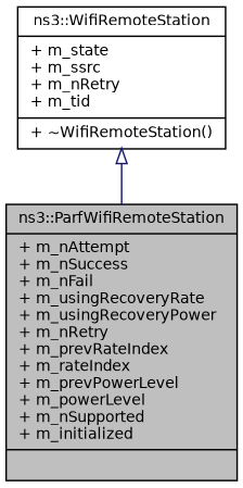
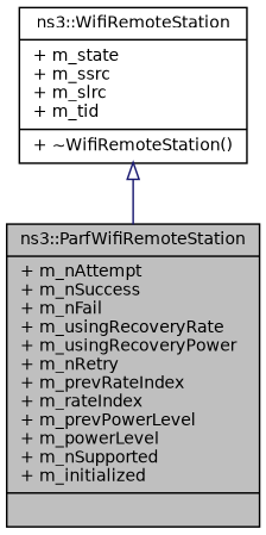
  digraph {
    node [color=black fontname=Helvetica fontsize=10 shape=record style=filled]
    n1 [fillcolor=grey75 fontcolor=black height=0.2 label="{ns3::ParfWifiRemoteStation\n|+ m_nAttempt\l+ m_nSuccess\l+ m_nFail\l+ m_usingRecoveryRate\l+ m_usingRecoveryPower\l+ m_nRetry\l+ m_prevRateIndex\l+ m_rateIndex\l+ m_prevPowerLevel\l+ m_powerLevel\l+ m_nSupported\l+ m_initialized\l|}" width=0.4]
-   n2 [fillcolor=white height=0.2 label="{ns3::WifiRemoteStation\n|+ m_state\l+ m_ssrc\l+ m_nRetry\l+ m_tid\l|+ ~WifiRemoteStation()\l}" width=0.4]
+   n2 [fillcolor=white height=0.2 label="{ns3::WifiRemoteStation\n|+ m_state\l+ m_ssrc\l+ m_slrc\l+ m_tid\l|+ ~WifiRemoteStation()\l}" width=0.4]
    n2 -> n1 [arrowtail=onormal color=midnightblue dir=back fontname=Helvetica fontsize=10 labelfontname=Helvetica labelfontsize=10 style=solid]
  }
